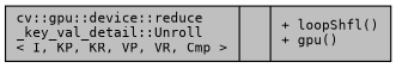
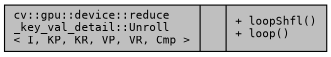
  digraph {
    rankdir=LR
    fontname="DejaVu Sans Mono"
-   n1 [color=black fillcolor=grey75 fontcolor=black fontname="DejaVu Sans Mono" fontsize=10 height=0.2 label="{cv::gpu::device::reduce\l_key_val_detail::Unroll\l\< I, KP, KR, VP, VR, Cmp \>\n||+ loopShfl()\l+ gpu()\l}" shape=record style=filled width=0.4]
+   n1 [color=black fillcolor=grey75 fontcolor=black fontname="DejaVu Sans Mono" fontsize=10 height=0.2 label="{cv::gpu::device::reduce\l_key_val_detail::Unroll\l\< I, KP, KR, VP, VR, Cmp \>\n||+ loopShfl()\l+ loop()\l}" shape=record style=filled width=0.4]
  }
